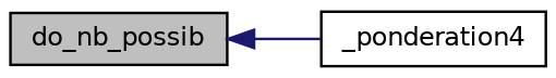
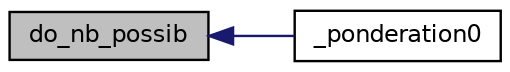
  digraph {
    rankdir=LR
    node [color=black fontname=Helvetica fontsize=10 shape=record style=filled]
    n1 [fillcolor=grey75 fontcolor=black height=0.2 label=do_nb_possib width=0.4]
-   n2 [fillcolor=white height=0.2 label=_ponderation4 width=0.4]
+   n2 [fillcolor=white height=0.2 label=_ponderation0 width=0.4]
    n1 -> n2 [color=midnightblue dir=back fontname=Helvetica fontsize=10 labelfontname=Helvetica labelfontsize=10 style=solid]
  }
